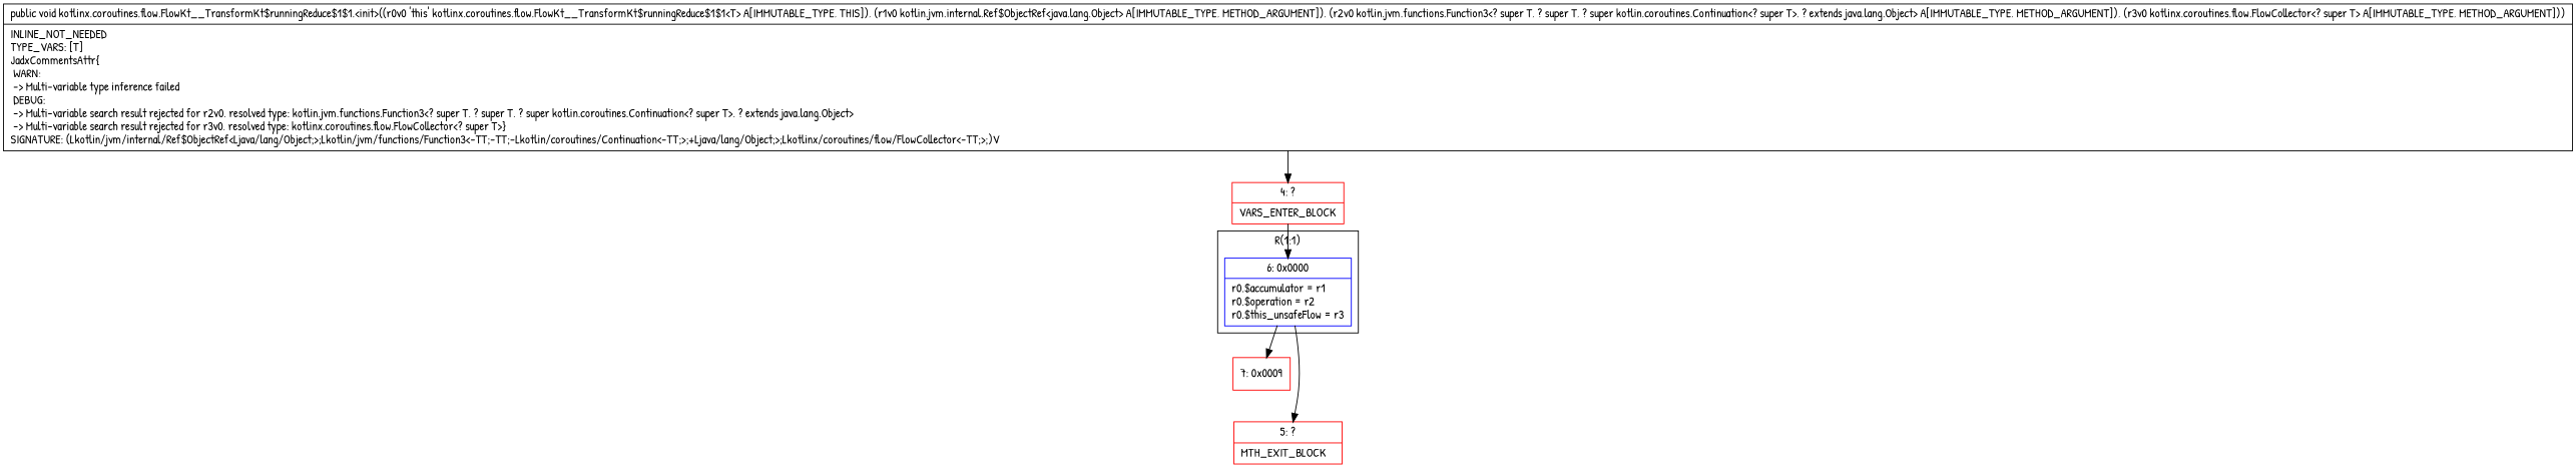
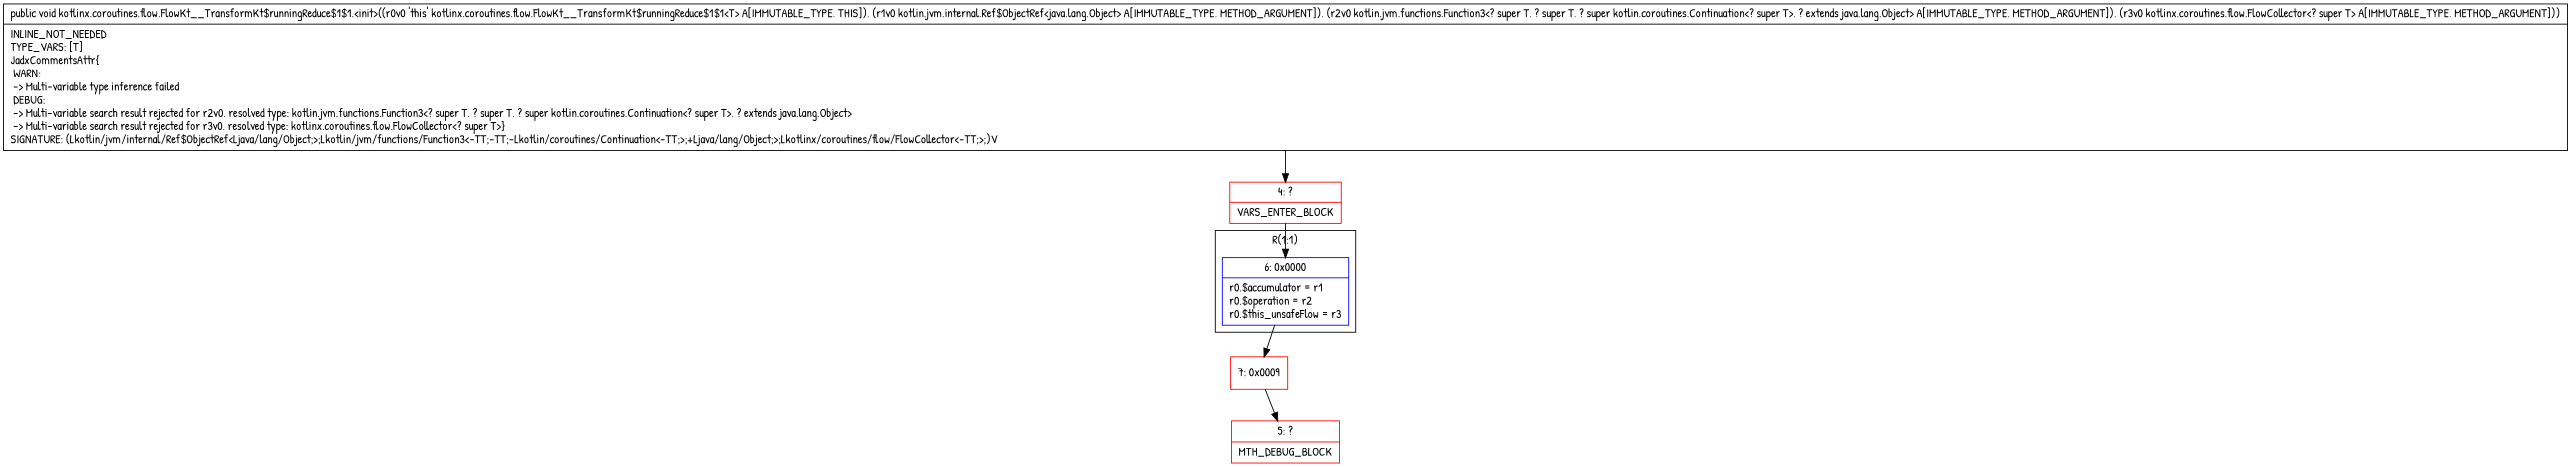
  digraph {
    fontname="Patrick Hand"
    node [color=red fontname="Patrick Hand" shape=record]
    edge [fontname="Patrick Hand"]
    n1 [color=blue label="{6\:\ 0x0000|r0.$accumulator = r1\lr0.$operation = r2\lr0.$this_unsafeFlow = r3\l}"]
    n2 [label="{7\:\ 0x0009}"]
-   n3 [label="{5\:\ ?|MTH_EXIT_BLOCK\l}"]
+   n3 [label="{5\:\ ?|MTH_DEBUG_BLOCK\l}"]
    n4 [label="{4\:\ ?|VARS_ENTER_BLOCK\l}"]
    n5 [label="{public void kotlinx.coroutines.flow.FlowKt__TransformKt$runningReduce$1$1.\<init\>((r0v0 'this' kotlinx.coroutines.flow.FlowKt__TransformKt$runningReduce$1$1\<T\> A[IMMUTABLE_TYPE, THIS]), (r1v0 kotlin.jvm.internal.Ref$ObjectRef\<java.lang.Object\> A[IMMUTABLE_TYPE, METHOD_ARGUMENT]), (r2v0 kotlin.jvm.functions.Function3\<? super T, ? super T, ? super kotlin.coroutines.Continuation\<? super T\>, ? extends java.lang.Object\> A[IMMUTABLE_TYPE, METHOD_ARGUMENT]), (r3v0 kotlinx.coroutines.flow.FlowCollector\<? super T\> A[IMMUTABLE_TYPE, METHOD_ARGUMENT]))  | INLINE_NOT_NEEDED\lTYPE_VARS: [T]\lJadxCommentsAttr\{\l WARN: \l \-\> Multi\-variable type inference failed\l DEBUG: \l \-\> Multi\-variable search result rejected for r2v0, resolved type: kotlin.jvm.functions.Function3\<? super T, ? super T, ? super kotlin.coroutines.Continuation\<? super T\>, ? extends java.lang.Object\>\l \-\> Multi\-variable search result rejected for r3v0, resolved type: kotlinx.coroutines.flow.FlowCollector\<? super T\>\}\lSIGNATURE: (Lkotlin\/jvm\/internal\/Ref$ObjectRef\<Ljava\/lang\/Object;\>;Lkotlin\/jvm\/functions\/Function3\<\-TT;\-TT;\-Lkotlin\/coroutines\/Continuation\<\-TT;\>;+Ljava\/lang\/Object;\>;Lkotlinx\/coroutines\/flow\/FlowCollector\<\-TT;\>;)V\l}" color=""]
    subgraph cluster_1 {
      label="R(1:1)"
      n1
    }
    n1 -> n2
-   n1 -> n3
+   n2 -> n3
    n4 -> n1
    n5 -> n4
  }
